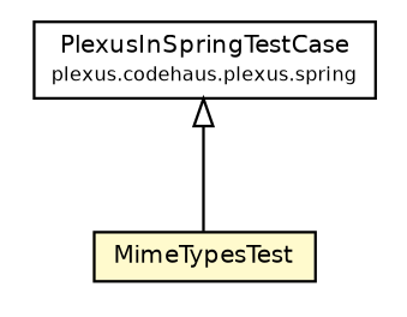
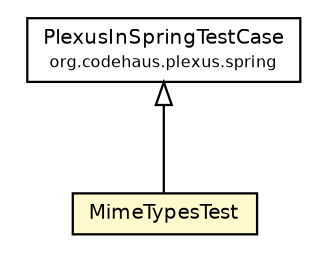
  digraph {
    node [fontcolor=black fontname=Helvetica fontsize=9.0 shape=plaintext]
    n1 [label=<<table border="0" cellborder="1" cellspacing="0" cellpadding="2" port="p" bgcolor="lemonChiffon" href="./MimeTypesTest.html"> 		<tr><td><table border="0" cellspacing="0" cellpadding="1"> 			<tr><td> MimeTypesTest </td></tr> 		</table></td></tr> 		</table>>]
-   n2 [label=<<table border="0" cellborder="1" cellspacing="0" cellpadding="2" port="p" href="http://java.sun.com/j2se/1.4.2/docs/api/org/codehaus/plexus/spring/PlexusInSpringTestCase.html"> 		<tr><td><table border="0" cellspacing="0" cellpadding="1"> 			<tr><td> PlexusInSpringTestCase </td></tr> 			<tr><td><font point-size="7.0"> plexus.codehaus.plexus.spring </font></td></tr> 		</table></td></tr> 		</table>>]
+   n2 [label=<<table border="0" cellborder="1" cellspacing="0" cellpadding="2" port="p" href="http://java.sun.com/j2se/1.4.2/docs/api/org/codehaus/plexus/spring/PlexusInSpringTestCase.html"> 		<tr><td><table border="0" cellspacing="0" cellpadding="1"> 			<tr><td> PlexusInSpringTestCase </td></tr> 			<tr><td><font point-size="7.0"> org.codehaus.plexus.spring </font></td></tr> 		</table></td></tr> 		</table>>]
    n2 -> n1 [arrowtail=empty dir=back fontname=Helvetica fontsize=10 headport=p labelfontname=Helvetica labelfontsize=10 tailport=p]
  }
